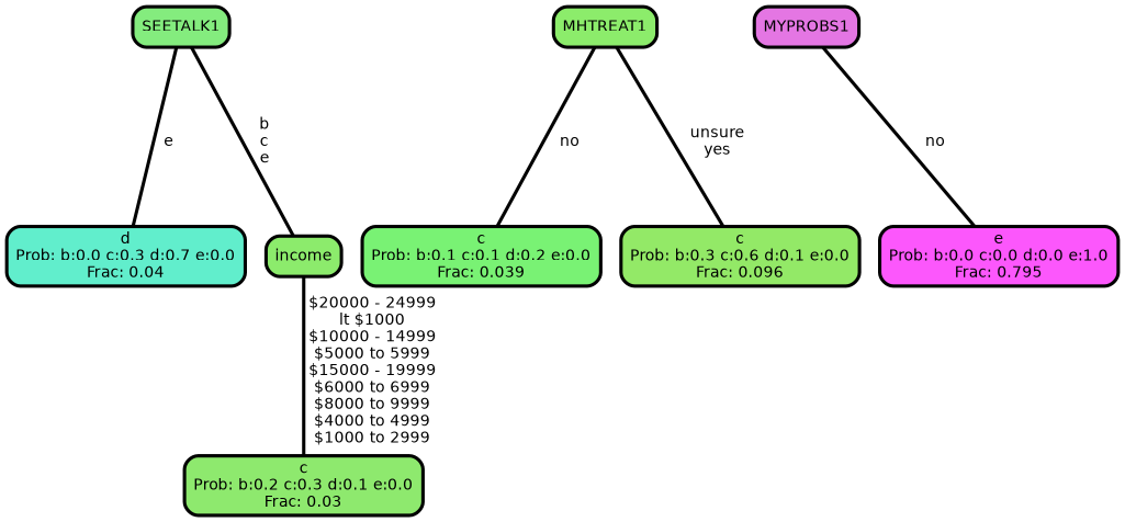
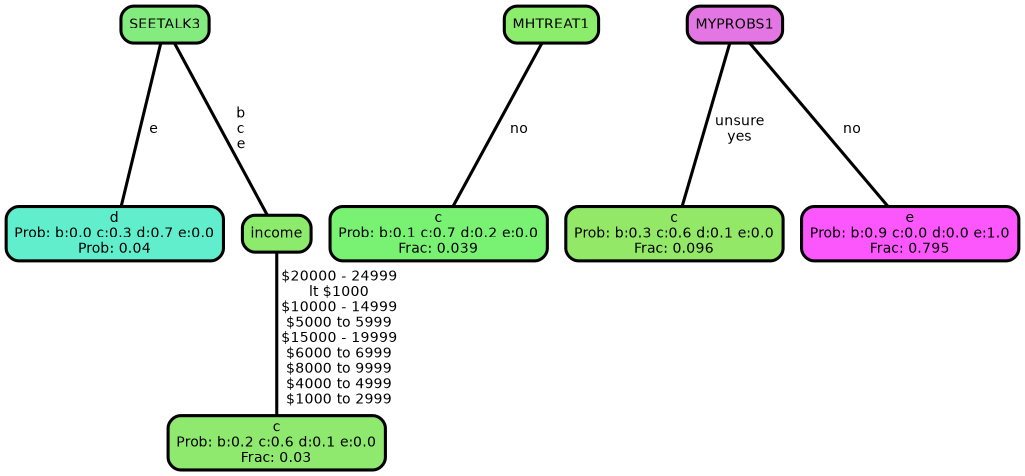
  graph {
    ranksep="0 equally"
    splines=straight
    node [color=black fontcolor=black fontname=helvetica penwidth=3 shape=box style="filled, rounded"]
    edge [color=black fontname=helvetica penwidth=3]
-   n1 [fillcolor="#61eecc" label="d\nProb: b:0.0 c:0.3 d:0.7 e:0.0\nFrac: 0.04"]
-   n2 [fillcolor="#84ec7e" label=SEETALK1]
+   n1 [fillcolor="#61eecc" label="d\nProb: b:0.0 c:0.3 d:0.7 e:0.0\nProb: 0.04"]
+   n2 [fillcolor="#84ec7e" label=SEETALK3]
    n3 [fillcolor="#8ceb6c" label=income]
-   n4 [fillcolor="#8ee96e" label="c\nProb: b:0.2 c:0.3 d:0.1 e:0.0\nFrac: 0.03"]
+   n4 [fillcolor="#8ee96e" label="c\nProb: b:0.2 c:0.6 d:0.1 e:0.0\nFrac: 0.03"]
    n5 [fillcolor="#8cec6b" label=MHTREAT1]
-   n6 [fillcolor="#79f274" label="c\nProb: b:0.1 c:0.1 d:0.2 e:0.0\nFrac: 0.039"]
+   n6 [fillcolor="#79f274" label="c\nProb: b:0.1 c:0.7 d:0.2 e:0.0\nFrac: 0.039"]
    n7 [fillcolor="#93e967" label="c\nProb: b:0.3 c:0.6 d:0.1 e:0.0\nFrac: 0.096"]
    n8 [fillcolor="#e476e3" label=MYPROBS1]
-   n9 [fillcolor="#fc57fc" label="e\nProb: b:0.0 c:0.0 d:0.0 e:1.0\nFrac: 0.795"]
+   n9 [fillcolor="#fc57fc" label="e\nProb: b:0.9 c:0.0 d:0.0 e:1.0\nFrac: 0.795"]
    subgraph sub_1 {
      rank=same
    }
    n2 -- n1 [label=" e"]
    n2 -- n3 [label=" b\n c\n e"]
    n3 -- n4 [label=" $20000 - 24999\n lt $1000\n $10000 - 14999\n $5000 to 5999\n $15000 - 19999\n $6000 to 6999\n $8000 to 9999\n $4000 to 4999\n $1000 to 2999"]
    n5 -- n6 [label=" no"]
-   n5 -- n7 [label=" unsure\n yes"]
+   n8 -- n7 [label=" unsure\n yes"]
    n8 -- n9 [label=" no"]
  }
